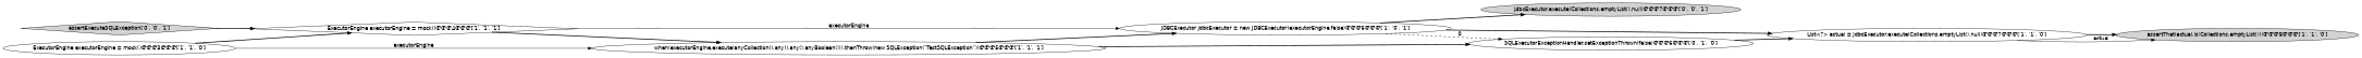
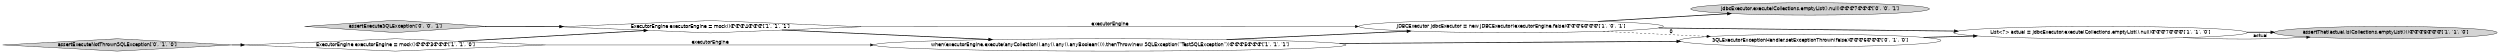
  digraph {
    fontname="DejaVu Sans"
    rankdir=LR
    node [fillcolor=white fontname="DejaVu Sans" shape=ellipse style=filled]
    edge [fontname="DejaVu Sans" style=bold]
    n1 [fillcolor=lightgray label="assertExecuteSQLException['0', '0', '1']" shape=diamond]
    n2 [label="ExecutorEngine executorEngine = mock()@@@4@@@['1', '1', '1']" shape=diamond]
    n3 [label="JDBCExecutor jdbcExecutor = new JDBCExecutor(executorEngine,false)@@@6@@@['1', '0', '1']"]
    n4 [label="when(executorEngine.execute(anyCollection(),any(),any(),anyBoolean())).thenThrow(new SQLException(\"TestSQLException\"))@@@5@@@['1', '1', '1']"]
    n5 [label="SQLExecutorExceptionHandler.setExceptionThrown(false)@@@6@@@['0', '1', '0']"]
    n6 [fillcolor=lightgray label="jdbcExecutor.execute(Collections.emptyList(),null)@@@7@@@['0', '0', '1']"]
    n7 [label="List<?> actual = jdbcExecutor.execute(Collections.emptyList(),null)@@@7@@@['1', '1', '0']"]
    n8 [fillcolor=lightgray label="assertThat(actual,is(Collections.emptyList()))@@@8@@@['1', '1', '0']"]
-   n9 [label="ExecutorEngine executorEngine = mock()@@@3@@@['1', '1', '0']"]
+   n9 [label="ExecutorEngine executorEngine = mock()@@@3@@@['1', '1', '0']" shape=diamond]
+   n10 [fillcolor=lightgray label="assertExecuteNotThrownSQLException['0', '1', '0']" shape=diamond]
    n1 -> n2
    n2 -> n3 [label=executorEngine style=solid]
    n2 -> n4
    n3 -> n5 [label=0 style=dashed]
    n3 -> n6
    n3 -> n7
    n4 -> n3
    n4 -> n5
    n5 -> n7
    n7 -> n8
    n7 -> n8 [label=actual style=solid]
    n9 -> n2
    n9 -> n4 [label=executorEngine style=solid]
+   n10 -> n9
  }
